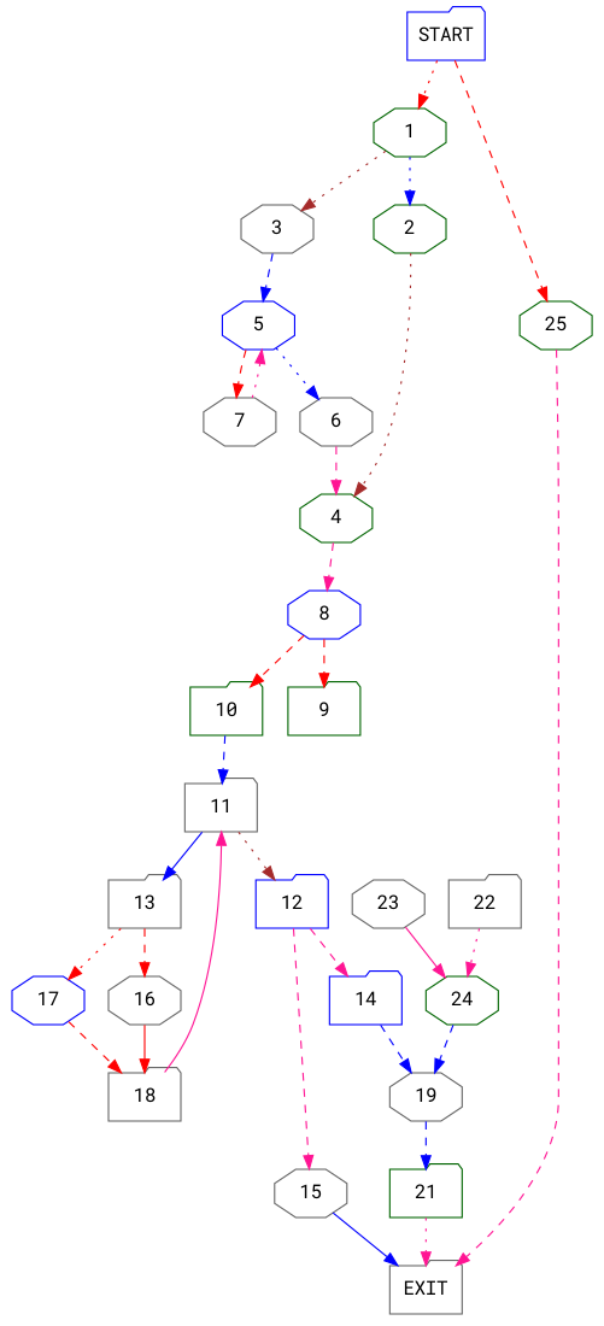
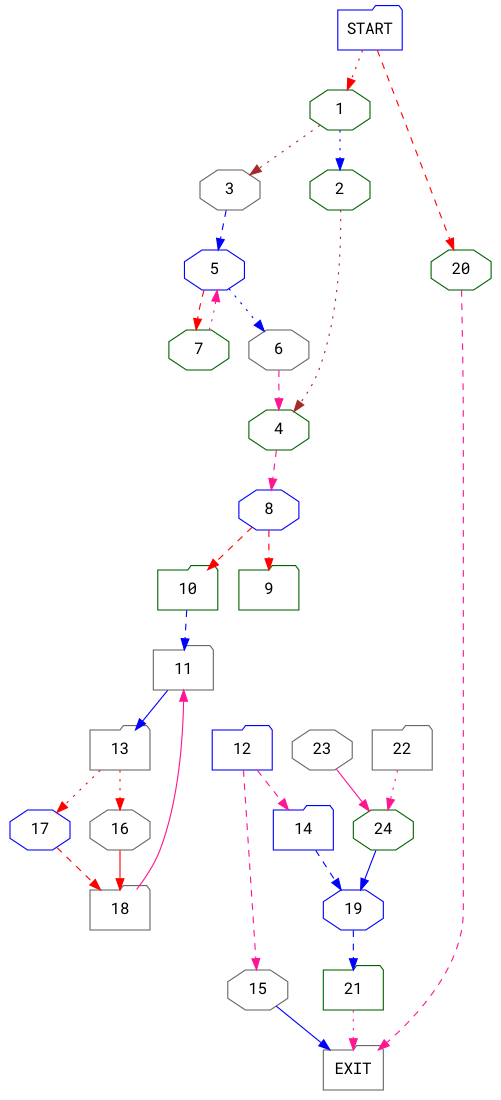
  digraph {
    fontname="Roboto Mono"
    node [color=gray40 fontname="Roboto Mono" shape=octagon]
    edge [color=deeppink fontname="Roboto Mono" style=dashed]
    n1 [color=blue label=START shape=folder]
    1 [color=darkgreen]
-   25 [color=darkgreen]
+   25 [color=darkgreen label=20]
    2 [color=darkgreen]
    3
    n6 [label=EXIT shape=folder]
    4 [color=darkgreen]
    5 [color=blue]
    8 [color=blue]
    6
-   7
+   7 [color=darkgreen]
    9 [color=darkgreen shape=folder]
    10 [color=darkgreen shape=folder]
    11 [shape=folder]
    12 [color=blue shape=folder]
    13 [shape=folder]
    14 [color=blue shape=folder]
    15
    16
    17 [color=blue]
-   19
+   19 [color=blue]
    18 [shape=folder]
    21 [color=darkgreen shape=folder]
    22 [shape=folder]
    24 [color=darkgreen]
    23
    n1 -> 1 [color=red style=dotted]
    n1 -> 25 [color=red]
    1 -> 2 [color=blue style=dotted]
    1 -> 3 [color=brown style=dotted]
    25 -> n6
    2 -> 4 [color=brown style=dotted]
    3 -> 5 [color=blue]
    4 -> 8
    5 -> 6 [color=blue style=dotted]
    5 -> 7 [color=red]
    8 -> 9 [color=red]
    8 -> 10 [color=red]
    6 -> 4
    7 -> 5 [style=dotted]
    10 -> 11 [color=blue]
-   11 -> 12 [color=brown style=dotted]
    11 -> 13 [color=blue style=solid]
    12 -> 14
    12 -> 15
-   13 -> 16 [color=red]
+   13 -> 16 [color=red style=dotted]
    13 -> 17 [color=red style=dotted]
    14 -> 19 [color=blue]
    15 -> n6 [color=blue style=solid]
    16 -> 18 [color=red style=solid]
    17 -> 18 [color=red]
    19 -> 21 [color=blue]
    18 -> 11 [style=solid]
    21 -> n6 [style=dotted]
    22 -> 24 [style=dotted]
-   24 -> 19 [color=blue]
+   24 -> 19 [color=blue style=solid]
    23 -> 24 [style=solid]
  }
